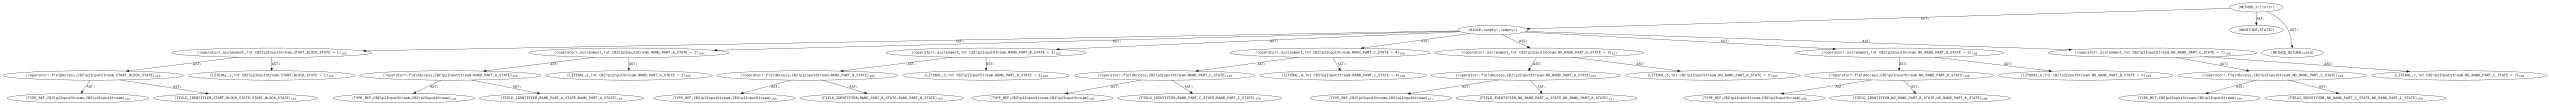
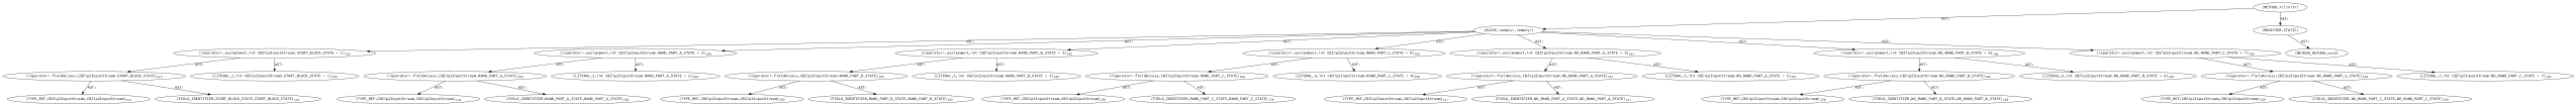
  digraph {
    fontname="Source Code Pro"
    node [fontname="Source Code Pro"]
    edge [fontname="Source Code Pro"]
    n1 [label=<(METHOD,&lt;clinit&gt;)>]
    n2 [label=<(BLOCK,&lt;empty&gt;,&lt;empty&gt;)>]
    n3 [label=<(MODIFIER,STATIC)>]
    n4 [label=<(METHOD_RETURN,void)>]
    n5 [label=<(&lt;operator&gt;.assignment,int CBZip2InputStream.START_BLOCK_STATE = 1)<SUB>153</SUB>>]
    n6 [label=<(&lt;operator&gt;.assignment,int CBZip2InputStream.RAND_PART_A_STATE = 2)<SUB>154</SUB>>]
    n7 [label=<(&lt;operator&gt;.assignment,int CBZip2InputStream.RAND_PART_B_STATE = 3)<SUB>155</SUB>>]
    n8 [label=<(&lt;operator&gt;.assignment,int CBZip2InputStream.RAND_PART_C_STATE = 4)<SUB>156</SUB>>]
    n9 [label=<(&lt;operator&gt;.assignment,int CBZip2InputStream.NO_RAND_PART_A_STATE = 5)<SUB>157</SUB>>]
    n10 [label=<(&lt;operator&gt;.assignment,int CBZip2InputStream.NO_RAND_PART_B_STATE = 6)<SUB>158</SUB>>]
    n11 [label=<(&lt;operator&gt;.assignment,int CBZip2InputStream.NO_RAND_PART_C_STATE = 7)<SUB>159</SUB>>]
    n12 [label=<(&lt;operator&gt;.fieldAccess,CBZip2InputStream.START_BLOCK_STATE)<SUB>113</SUB>>]
    n13 [label=<(LITERAL,1,int CBZip2InputStream.START_BLOCK_STATE = 1)<SUB>153</SUB>>]
    n14 [label=<(&lt;operator&gt;.fieldAccess,CBZip2InputStream.RAND_PART_A_STATE)<SUB>154</SUB>>]
    n15 [label=<(LITERAL,2,int CBZip2InputStream.RAND_PART_A_STATE = 2)<SUB>154</SUB>>]
    n16 [label=<(&lt;operator&gt;.fieldAccess,CBZip2InputStream.RAND_PART_B_STATE)<SUB>155</SUB>>]
    n17 [label=<(LITERAL,3,int CBZip2InputStream.RAND_PART_B_STATE = 3)<SUB>105</SUB>>]
    n18 [label=<(&lt;operator&gt;.fieldAccess,CBZip2InputStream.RAND_PART_C_STATE)<SUB>156</SUB>>]
    n19 [label=<(LITERAL,4,int CBZip2InputStream.RAND_PART_C_STATE = 4)<SUB>156</SUB>>]
    n20 [label=<(&lt;operator&gt;.fieldAccess,CBZip2InputStream.NO_RAND_PART_A_STATE)<SUB>157</SUB>>]
    n21 [label=<(LITERAL,5,int CBZip2InputStream.NO_RAND_PART_A_STATE = 5)<SUB>157</SUB>>]
    n22 [label=<(&lt;operator&gt;.fieldAccess,CBZip2InputStream.NO_RAND_PART_B_STATE)<SUB>158</SUB>>]
    n23 [label=<(LITERAL,6,int CBZip2InputStream.NO_RAND_PART_B_STATE = 6)<SUB>158</SUB>>]
    n24 [label=<(&lt;operator&gt;.fieldAccess,CBZip2InputStream.NO_RAND_PART_C_STATE)<SUB>159</SUB>>]
    n25 [label=<(LITERAL,7,int CBZip2InputStream.NO_RAND_PART_C_STATE = 7)<SUB>159</SUB>>]
    n26 [label=<(TYPE_REF,CBZip2InputStream,CBZip2InputStream)<SUB>153</SUB>>]
    n27 [label=<(FIELD_IDENTIFIER,START_BLOCK_STATE,START_BLOCK_STATE)<SUB>153</SUB>>]
    n28 [label=<(TYPE_REF,CBZip2InputStream,CBZip2InputStream)<SUB>154</SUB>>]
    n29 [label=<(FIELD_IDENTIFIER,RAND_PART_A_STATE,RAND_PART_A_STATE)<SUB>154</SUB>>]
    n30 [label=<(TYPE_REF,CBZip2InputStream,CBZip2InputStream)<SUB>155</SUB>>]
    n31 [label=<(FIELD_IDENTIFIER,RAND_PART_B_STATE,RAND_PART_B_STATE)<SUB>155</SUB>>]
    n32 [label=<(TYPE_REF,CBZip2InputStream,CBZip2InputStream)<SUB>156</SUB>>]
    n33 [label=<(FIELD_IDENTIFIER,RAND_PART_C_STATE,RAND_PART_C_STATE)<SUB>176</SUB>>]
    n34 [label=<(TYPE_REF,CBZip2InputStream,CBZip2InputStream)<SUB>157</SUB>>]
    n35 [label=<(FIELD_IDENTIFIER,NO_RAND_PART_A_STATE,NO_RAND_PART_A_STATE)<SUB>157</SUB>>]
    n36 [label=<(TYPE_REF,CBZip2InputStream,CBZip2InputStream)<SUB>158</SUB>>]
    n37 [label=<(FIELD_IDENTIFIER,NO_RAND_PART_B_STATE,NO_RAND_PART_B_STATE)<SUB>158</SUB>>]
    n38 [label=<(TYPE_REF,CBZip2InputStream,CBZip2InputStream)<SUB>159</SUB>>]
    n39 [label=<(FIELD_IDENTIFIER,NO_RAND_PART_C_STATE,NO_RAND_PART_C_STATE)<SUB>159</SUB>>]
    n1 -> n2 [label="AST: "]
    n1 -> n3 [label="AST: "]
-   n1 -> n4 [label="AST: "]
+   n3 -> n4 [label="AST: "]
    n2 -> n5 [label="AST: "]
    n2 -> n6 [label="AST: "]
    n2 -> n7 [label="AST: "]
    n2 -> n8 [label="AST: "]
    n2 -> n9 [label="AST: "]
    n2 -> n10 [label="AST: "]
    n2 -> n11 [label="AST: "]
    n5 -> n12 [label="AST: "]
    n5 -> n13 [label="AST: "]
    n6 -> n14 [label="AST: "]
    n6 -> n15 [label="AST: "]
    n7 -> n16 [label="AST: "]
    n7 -> n17 [label="AST: "]
    n8 -> n18 [label="AST: "]
    n8 -> n19 [label="AST: "]
    n9 -> n20 [label="AST: "]
    n9 -> n21 [label="AST: "]
    n10 -> n22 [label="AST: "]
    n10 -> n23 [label="AST: "]
    n11 -> n24 [label="AST: "]
    n11 -> n25 [label="AST: "]
    n12 -> n26 [label="AST: "]
    n12 -> n27 [label="AST: "]
    n14 -> n28 [label="AST: "]
    n14 -> n29 [label="AST: "]
    n16 -> n30 [label="AST: "]
    n16 -> n31 [label="AST: "]
    n18 -> n32 [label="AST: "]
    n18 -> n33 [label="AST: "]
    n20 -> n34 [label="AST: "]
    n20 -> n35 [label="AST: "]
    n22 -> n36 [label="AST: "]
    n22 -> n37 [label="AST: "]
    n24 -> n38 [label="AST: "]
    n24 -> n39 [label="AST: "]
  }
